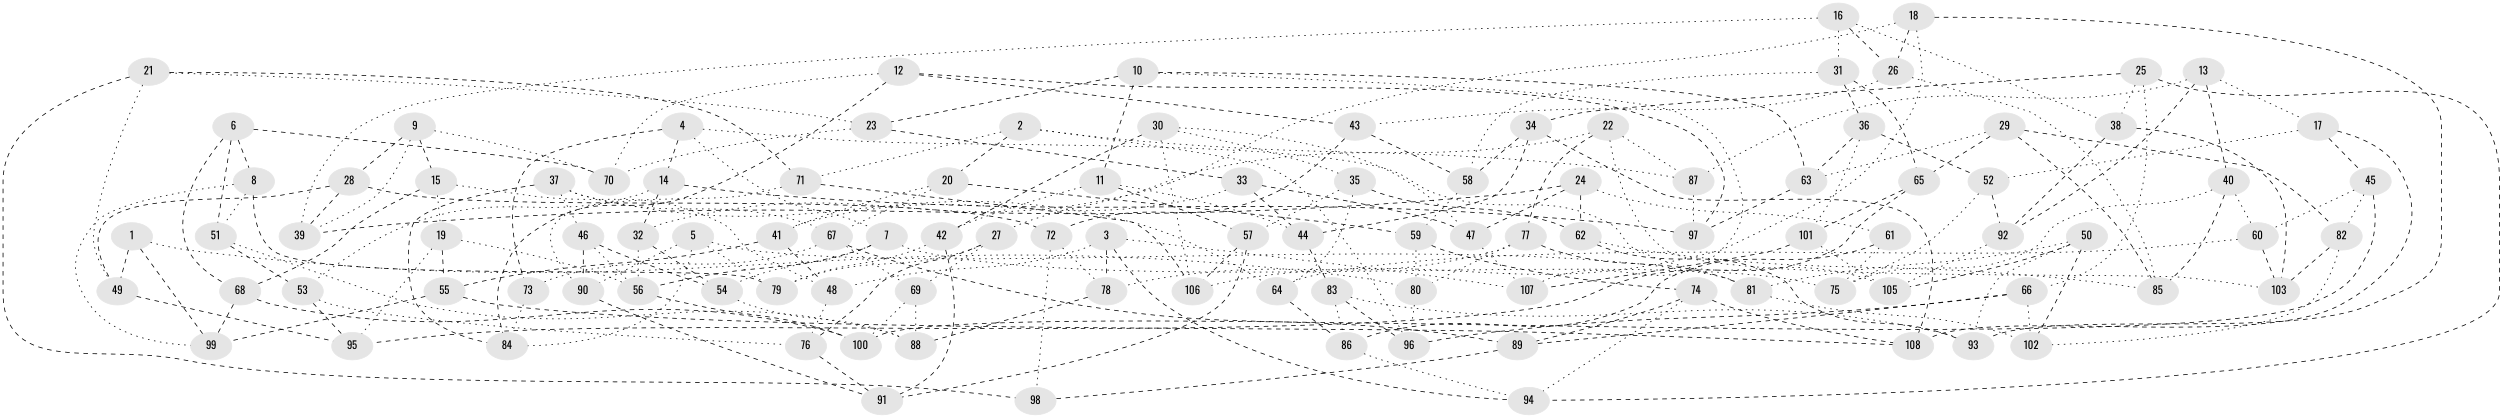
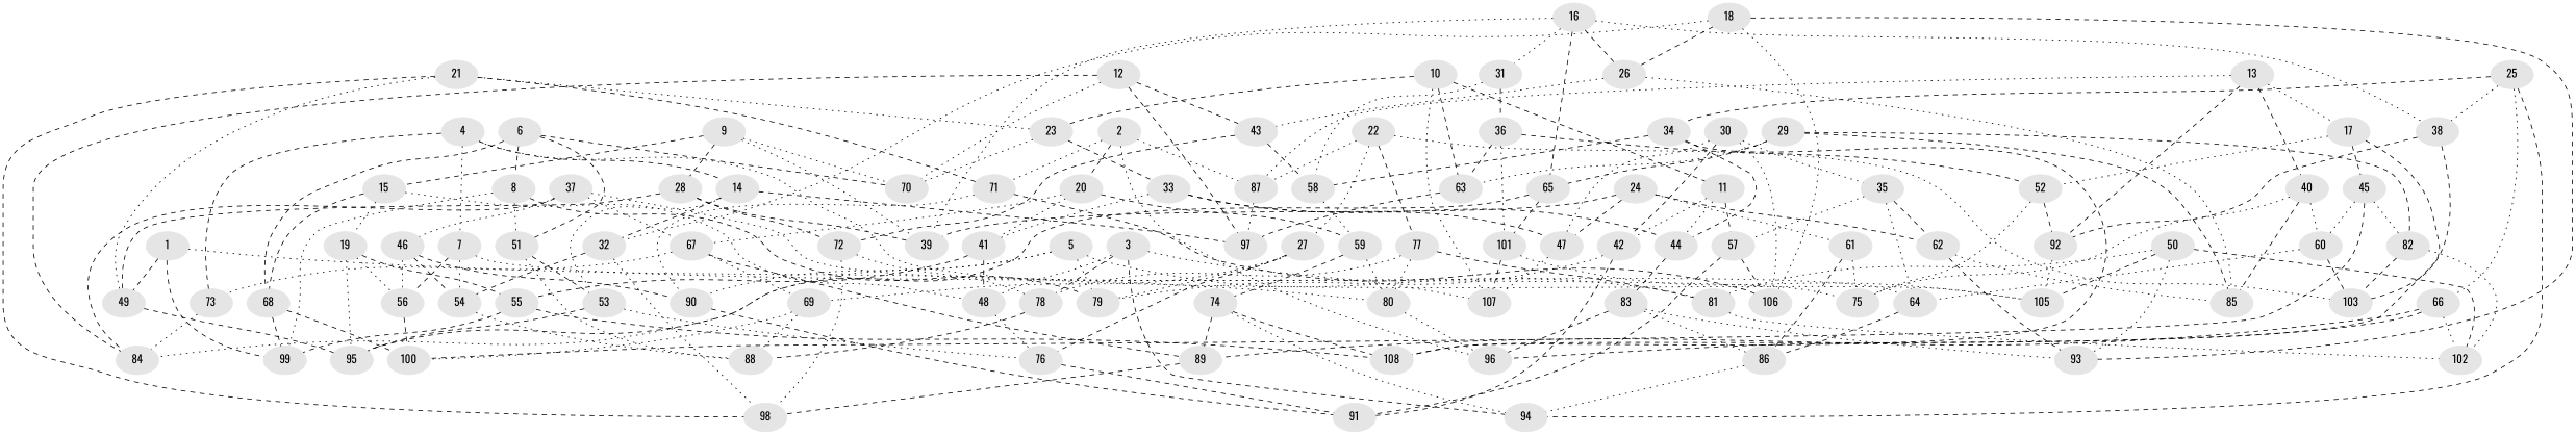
  graph {
    fontname=Oswald
    node [color=gray90 fontname=Oswald style=filled]
    edge [fontname=Oswald style=dashed]
    1
    49
    80
    99
    95
    61
    75
    86
    96
    2
    20
    71
    87
    41
    59
    67
    90
    106
    97
    3
    48
    78
    94
    107
    76
    88
    4
    7
    14
    73
    105
    54
    56
    32
    53
    84
    5
    79
    81
    102
    91
    6
    8
    51
    68
    70
    100
    9
    15
    28
    39
    19
    72
    10
    11
    23
    63
    42
    44
    57
    33
    83
    12
    43
    58
    13
    17
    40
    92
    45
    52
    n72 [label=108]
    85
    60
    98
    55
    16
    26
    31
    38
    65
    36
    103
    82
    18
    93
    74
    69
    89
    21
    22
    27
    77
    47
    24
    62
    25
    34
    66
    29
    101
    30
    35
    64
    37
    46
    50
    1 -- 49
    1 -- 80 [style=dotted]
    1 -- 99
    49 -- 95
    80 -- 96 [style=dotted]
    61 -- 75 [style=dotted]
    61 -- 86
    86 -- 94 [style=dotted]
    2 -- 96 [style=dotted]
    2 -- 20
    2 -- 71 [style=dotted]
    2 -- 87 [style=dotted]
    20 -- 41 [style=dotted]
    20 -- 59
    20 -- 67 [style=dotted]
    71 -- 90 [style=dotted]
    71 -- 106
    87 -- 97 [style=dotted]
    41 -- 48
    41 -- 55
    59 -- 80 [style=dotted]
    59 -- 74
    67 -- 73 [style=dotted]
    67 -- 69 [style=dotted]
    67 -- 89
    90 -- 91
    3 -- 48 [style=dotted]
    3 -- 78
    3 -- 94
    3 -- 107 [style=dotted]
    48 -- 76 [style=dotted]
    78 -- 88
    76 -- 91
    4 -- 7 [style=dotted]
    4 -- 14
    4 -- 73
    4 -- 105 [style=dotted]
    7 -- 75 [style=dotted]
    7 -- 54 [style=dotted]
    7 -- 56
    14 -- 97
    14 -- 32
    14 -- 53 [style=dotted]
    73 -- 84 [style=dotted]
    54 -- 88 [style=dotted]
    56 -- 100
    32 -- 54
-   32 -- 56 [style=dotted]
+   32 -- 98 [style=dotted]
    53 -- 95
    53 -- 76 [style=dotted]
    5 -- 90 [style=dotted]
    5 -- 84 [style=dotted]
    5 -- 79 [style=dotted]
    5 -- 81 [style=dotted]
    81 -- 102 [style=dotted]
    6 -- 8
    6 -- 51
    6 -- 68
    6 -- 70
    8 -- 99 [style=dotted]
    8 -- 79
    8 -- 51 [style=dotted]
    51 -- 88 [style=dotted]
    51 -- 53
    68 -- 99
    68 -- 100
    9 -- 70 [style=dotted]
    9 -- 15
    9 -- 28
    9 -- 39 [style=dotted]
    15 -- 48 [style=dotted]
    15 -- 68
    15 -- 19 [style=dotted]
    28 -- 49
    28 -- 39
    28 -- 72
    19 -- 95 [style=dotted]
    19 -- 56 [style=dotted]
    19 -- 55
    72 -- 78 [style=dotted]
    72 -- 98 [style=dotted]
    10 -- 107 [style=dotted]
    10 -- 11
    10 -- 23
    10 -- 63
    11 -- 42 [style=dotted]
    11 -- 44 [style=dotted]
    11 -- 57
    23 -- 70 [style=dotted]
    23 -- 33
    63 -- 97
    42 -- 79 [style=dotted]
    42 -- 91
    44 -- 83
    57 -- 106
    57 -- 91
    33 -- 41 [style=dotted]
    33 -- 44
    33 -- 47
    83 -- 86 [style=dotted]
    83 -- 96
    83 -- 93 [style=dotted]
    12 -- 97
    12 -- 84
    12 -- 70 [style=dotted]
    12 -- 43
    43 -- 72
    43 -- 58
    58 -- 59 [style=dotted]
    13 -- 87 [style=dotted]
    13 -- 17 [style=dotted]
    13 -- 40
    13 -- 92
    17 -- 45
    17 -- 52 [style=dotted]
    17 -- n72
    40 -- 75 [style=dotted]
    40 -- 85
    40 -- 60 [style=dotted]
    92 -- 105 [style=dotted]
    45 -- 100
    45 -- 60 [style=dotted]
    45 -- 82 [style=dotted]
    52 -- 75 [style=dotted]
    52 -- 92
    60 -- 103
    60 -- 64 [style=dotted]
    55 -- 99
    55 -- n72
    16 -- 39 [style=dotted]
    16 -- 26
    16 -- 31 [style=dotted]
    16 -- 38 [style=dotted]
    26 -- 43 [style=dotted]
    26 -- 85 [style=dotted]
    31 -- 58 [style=dotted]
-   31 -- 65
+   16 -- 65
    31 -- 36
    38 -- 92
    38 -- 103
    65 -- 95
    65 -- 101
    36 -- 63
    36 -- 52
    36 -- 101 [style=dotted]
    82 -- 102 [style=dotted]
    82 -- 103
    18 -- 106 [style=dotted]
    18 -- 32 [style=dotted]
    18 -- 26
    18 -- 93
    74 -- 94 [style=dotted]
    74 -- n72
    74 -- 89
    69 -- 88 [style=dotted]
    69 -- 100 [style=dotted]
    89 -- 98
    21 -- 49 [style=dotted]
    21 -- 71
    21 -- 23 [style=dotted]
    21 -- 98
    22 -- 87 [style=dotted]
    22 -- 103 [style=dotted]
    22 -- 27 [style=dotted]
    22 -- 77
    27 -- 76
    27 -- 79 [style=dotted]
    27 -- 69 [style=dotted]
    77 -- 80 [style=dotted]
    77 -- 78 [style=dotted]
    77 -- 81
    47 -- 107 [style=dotted]
    24 -- 61 [style=dotted]
    24 -- 39
    24 -- 47
    24 -- 62
    62 -- 85 [style=dotted]
    62 -- 93
    25 -- 94
    25 -- 38 [style=dotted]
    25 -- 34
    25 -- 66 [style=dotted]
    34 -- 44
    34 -- 58
    34 -- n72
    66 -- 96
    66 -- 102 [style=dotted]
    66 -- 89
    29 -- 63 [style=dotted]
    29 -- 85
    29 -- 65
    29 -- 82
    101 -- 107
    101 -- 105 [style=dotted]
    30 -- 106 [style=dotted]
    30 -- 42
    30 -- 47 [style=dotted]
    30 -- 35 [style=dotted]
    35 -- 57 [style=dotted]
    35 -- 62
    35 -- 64 [style=dotted]
    64 -- 86
    37 -- 67 [style=dotted]
    37 -- 84
    37 -- 64 [style=dotted]
    37 -- 46 [style=dotted]
    46 -- 90
    46 -- 54
    46 -- 56 [style=dotted]
    50 -- 105
    50 -- 81 [style=dotted]
    50 -- 102
    50 -- 93 [style=dotted]
  }
